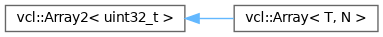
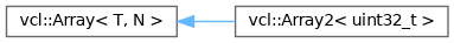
  digraph {
    rankdir=LR
    node [color=grey40 fillcolor=white fontname=Helvetica fontsize=10 shape=box style=filled]
    n1 [height=0.2 label="vcl::Array\< T, N \>" width=0.4]
    n2 [height=0.2 label="vcl::Array2\< uint32_t \>" width=0.4]
-   n2 -> n1 [color=steelblue1 dir=back fontname=Helvetica fontsize=10 labelfontname=Helvetica labelfontsize=10 style=solid]
+   n1 -> n2 [color=steelblue1 dir=back fontname=Helvetica fontsize=10 labelfontname=Helvetica labelfontsize=10 style=solid]
  }
